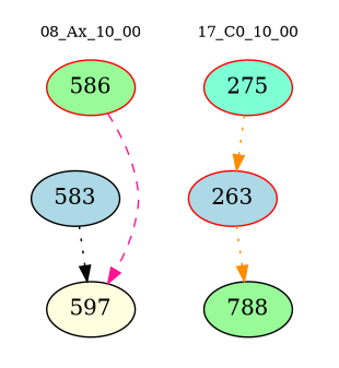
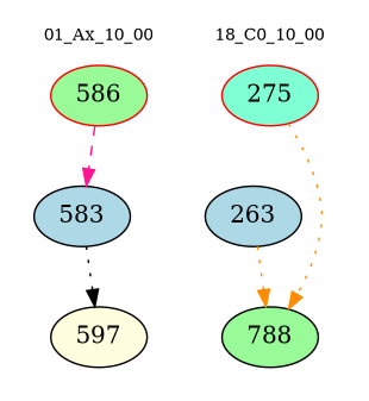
  digraph {
    node [color=red fillcolor=palegreen style=filled]
    edge [color=darkorange style=dotted]
    n1 [label=586]
    n2 [color=black fillcolor=lightblue label=583]
    n3 [color=black fillcolor=lightyellow label=597]
    n4 [fillcolor=aquamarine label=275]
-   n5 [fillcolor=lightblue label=263]
+   n5 [color=black fillcolor=lightblue label=263]
    n6 [color=black label=788]
    subgraph cluster_1 {
      color=white
      fontsize=10
-     label="08_Ax_10_00"
+     label="01_Ax_10_00"
      n1
      n2
      n3
    }
    subgraph cluster_2 {
      color=white
      fontsize=10
-     label="17_C0_10_00"
+     label="18_C0_10_00"
      n4
      n5
      n6
    }
-   n1 -> n3 [color=deeppink style=dashed]
+   n1 -> n2 [color=deeppink style=dashed]
    n2 -> n3 [color=black]
-   n4 -> n5
+   n4 -> n6
    n5 -> n6
  }
